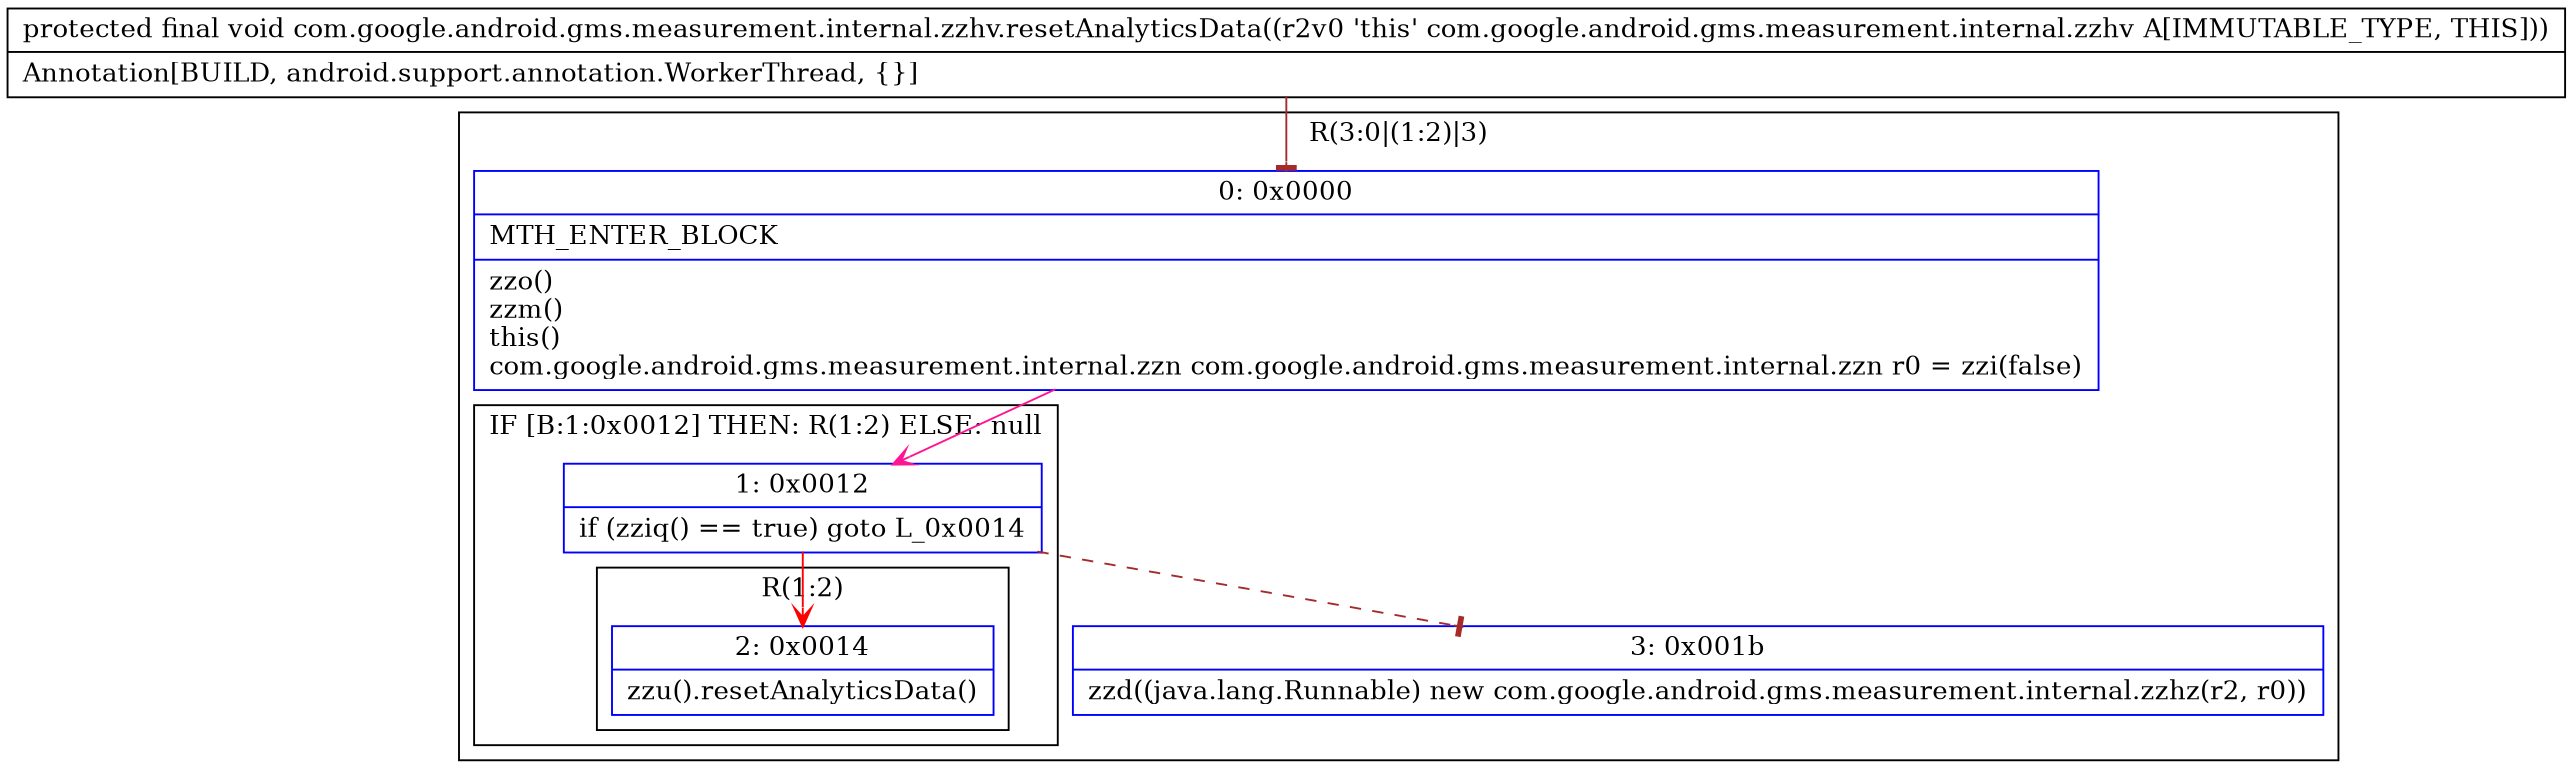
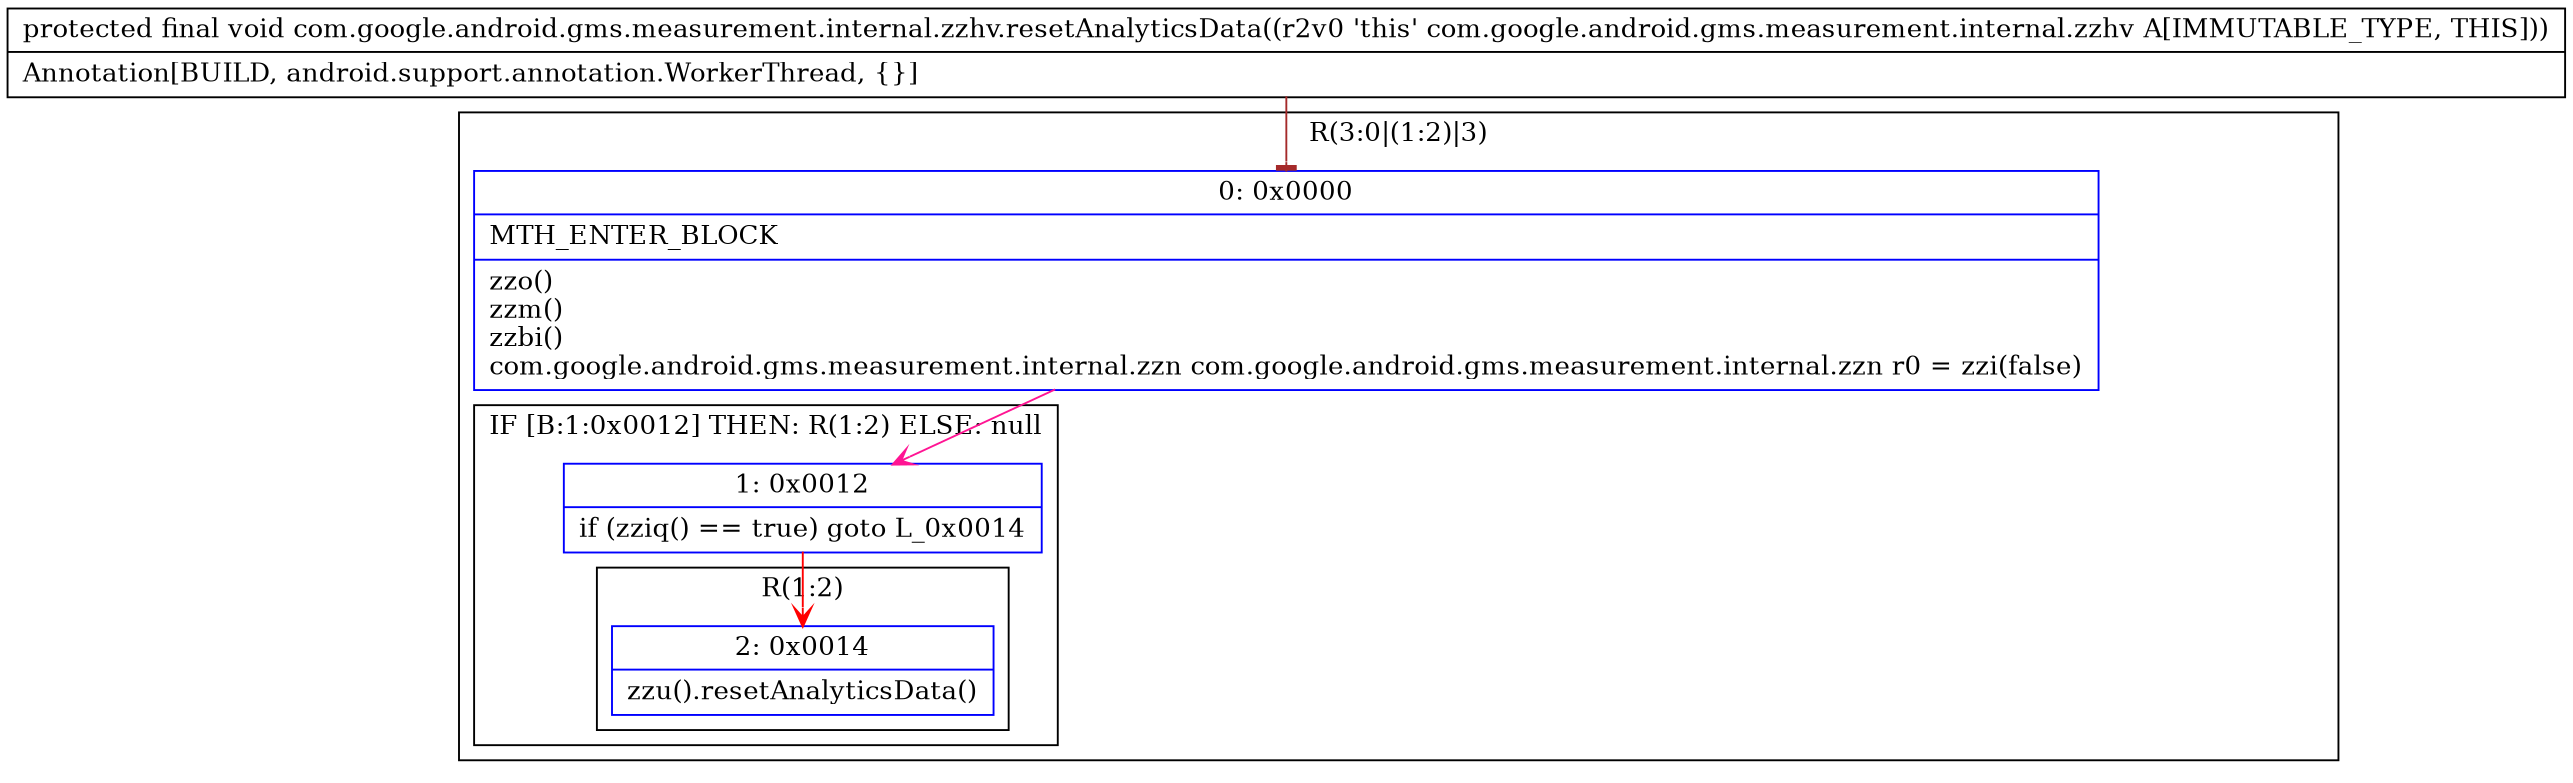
  digraph {
    node [color=blue shape=record]
    edge [arrowhead=vee color=brown]
    n1 [label="{2\:\ 0x0014|zzu().resetAnalyticsData()\l}"]
    n2 [label="{1\:\ 0x0012|if (zziq() == true) goto L_0x0014\l}"]
-   n3 [label="{0\:\ 0x0000|MTH_ENTER_BLOCK\l|zzo()\lzzm()\lthis()\lcom.google.android.gms.measurement.internal.zzn com.google.android.gms.measurement.internal.zzn r0 = zzi(false)\l}"]
-   n4 [label="{3\:\ 0x001b|zzd((java.lang.Runnable) new com.google.android.gms.measurement.internal.zzhz(r2, r0))\l}"]
+   n3 [label="{0\:\ 0x0000|MTH_ENTER_BLOCK\l|zzo()\lzzm()\lzzbi()\lcom.google.android.gms.measurement.internal.zzn com.google.android.gms.measurement.internal.zzn r0 = zzi(false)\l}"]
    n5 [label="{protected final void com.google.android.gms.measurement.internal.zzhv.resetAnalyticsData((r2v0 'this' com.google.android.gms.measurement.internal.zzhv A[IMMUTABLE_TYPE, THIS]))  | Annotation[BUILD, android.support.annotation.WorkerThread, \{\}]\l}" color=""]
    subgraph cluster_1 {
      label="R(3:0|(1:2)|3)"
      n3
-     n4
      subgraph cluster_2 {
        label="IF [B:1:0x0012] THEN: R(1:2) ELSE: null"
        n2
        subgraph cluster_3 {
          label="R(1:2)"
          n1
        }
      }
    }
    n2 -> n1 [color=red]
-   n2 -> n4 [arrowhead=tee style=dashed]
    n3 -> n2 [color=deeppink]
    n5 -> n3 [arrowhead=tee]
  }
